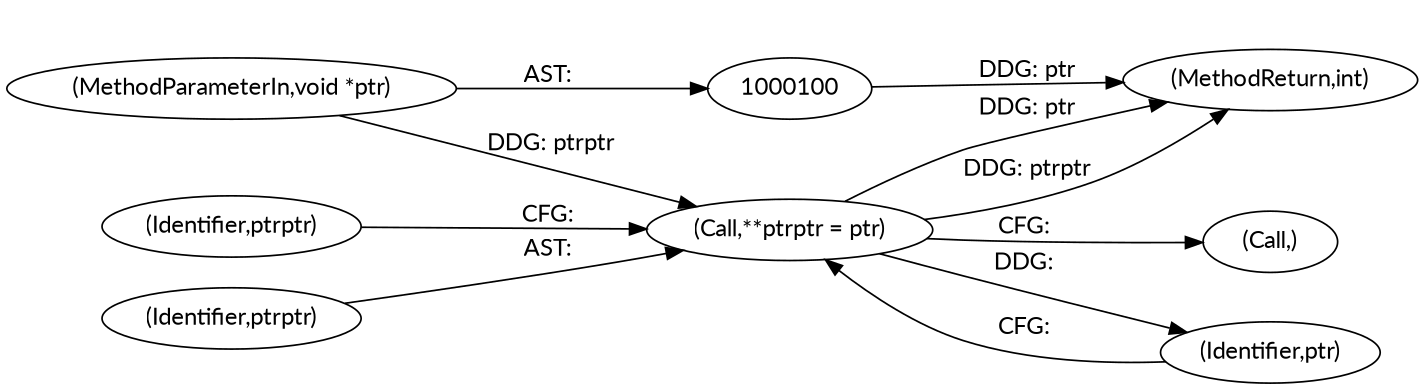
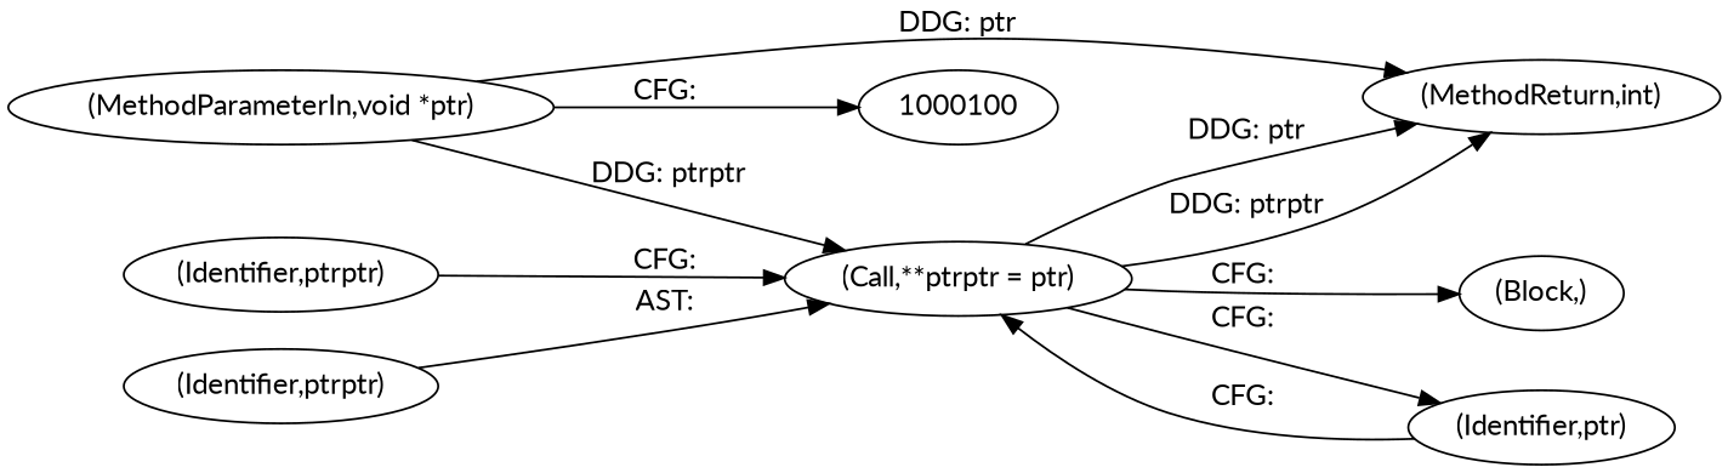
  digraph {
    fontname=Lato
    rankdir=LR
    node [fontname=Lato]
    edge [fontname=Lato]
    n1 [label="(MethodParameterIn,void *ptr)"]
    n2 [label="(Call,**ptrptr = ptr)"]
    n3 [label="(MethodReturn,int)"]
    1000100
-   n5 [label="(Call,)"]
+   n5 [label="(Block,)"]
    n6 [label="(Identifier,ptr)"]
    n7 [label="(Identifier,ptrptr)"]
    n8 [label="(Identifier,ptrptr)"]
    n1 -> n2 [label="DDG: ptrptr"]
-   1000100 -> n3 [label="DDG: ptr"]
-   n1 -> 1000100 [label="AST: "]
+   n1 -> n3 [label="DDG: ptr"]
+   n1 -> 1000100 [label="CFG: "]
    n2 -> n3 [label="DDG: ptr"]
    n2 -> n3 [label="DDG: ptrptr"]
    n2 -> n5 [label="CFG: "]
-   n2 -> n6 [label="DDG: "]
+   n2 -> n6 [label="CFG: "]
    n6 -> n2 [label="CFG: "]
    n7 -> n2 [label="CFG: "]
    n8 -> n2 [label="AST: "]
  }
